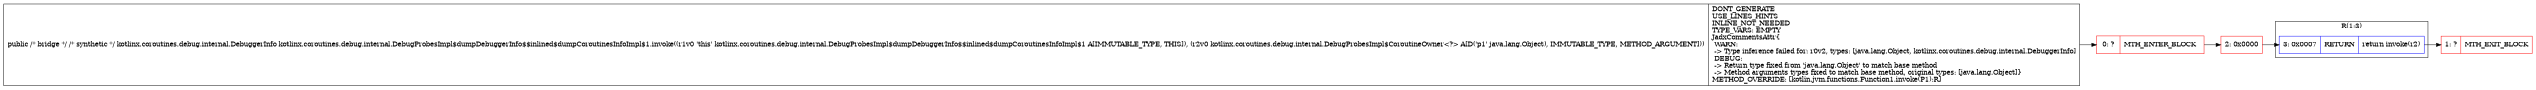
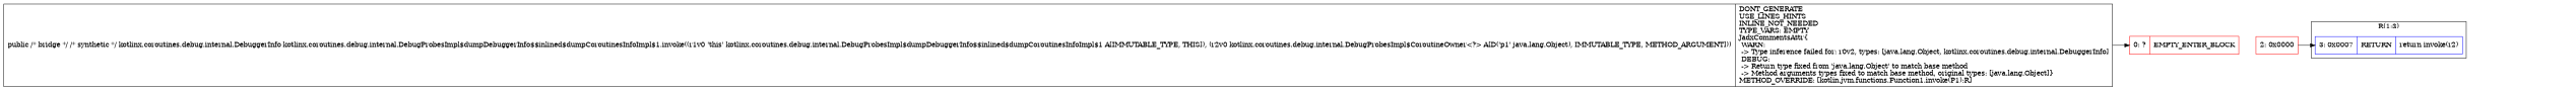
  digraph {
    rankdir=LR
    node [color=red shape=record]
    n1 [color=blue label="{3\:\ 0x0007|RETURN\l|return invoke(r2)\l}"]
-   n2 [label="{1\:\ ?|MTH_EXIT_BLOCK\l}"]
-   n3 [label="{0\:\ ?|MTH_ENTER_BLOCK\l}"]
+   n3 [label="{0\:\ ?|EMPTY_ENTER_BLOCK\l}"]
    n4 [label="{2\:\ 0x0000}"]
    n5 [label="{public \/* bridge *\/ \/* synthetic *\/ kotlinx.coroutines.debug.internal.DebuggerInfo kotlinx.coroutines.debug.internal.DebugProbesImpl$dumpDebuggerInfo$$inlined$dumpCoroutinesInfoImpl$1.invoke((r1v0 'this' kotlinx.coroutines.debug.internal.DebugProbesImpl$dumpDebuggerInfo$$inlined$dumpCoroutinesInfoImpl$1 A[IMMUTABLE_TYPE, THIS]), (r2v0 kotlinx.coroutines.debug.internal.DebugProbesImpl$CoroutineOwner\<?\> A[D('p1' java.lang.Object), IMMUTABLE_TYPE, METHOD_ARGUMENT]))  | DONT_GENERATE\lUSE_LINES_HINTS\lINLINE_NOT_NEEDED\lTYPE_VARS: EMPTY\lJadxCommentsAttr\{\l WARN: \l \-\> Type inference failed for: r0v2, types: [java.lang.Object, kotlinx.coroutines.debug.internal.DebuggerInfo]\l DEBUG: \l \-\> Return type fixed from 'java.lang.Object' to match base method\l \-\> Method arguments types fixed to match base method, original types: [java.lang.Object]\}\lMETHOD_OVERRIDE: [kotlin.jvm.functions.Function1.invoke(P1):R]\l}" color=""]
    subgraph cluster_1 {
      label="R(1:3)"
      n1
    }
-   n1 -> n2
-   n3 -> n4
    n4 -> n1
    n5 -> n3
  }
